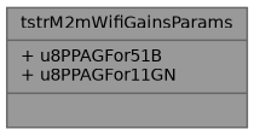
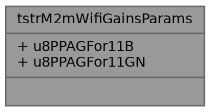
  digraph {
    fontname="DejaVu Sans"
-   n1 [color=gray40 fillcolor=grey60 fontcolor=black fontname="DejaVu Sans" fontsize=10 height=0.2 label="{tstrM2mWifiGainsParams\n|+ u8PPAGFor51B\l+ u8PPAGFor11GN\l|}" shape=record style=filled width=0.4]
+   n1 [color=gray40 fillcolor=grey60 fontcolor=black fontname="DejaVu Sans" fontsize=10 height=0.2 label="{tstrM2mWifiGainsParams\n|+ u8PPAGFor11B\l+ u8PPAGFor11GN\l|}" shape=record style=filled width=0.4]
  }
